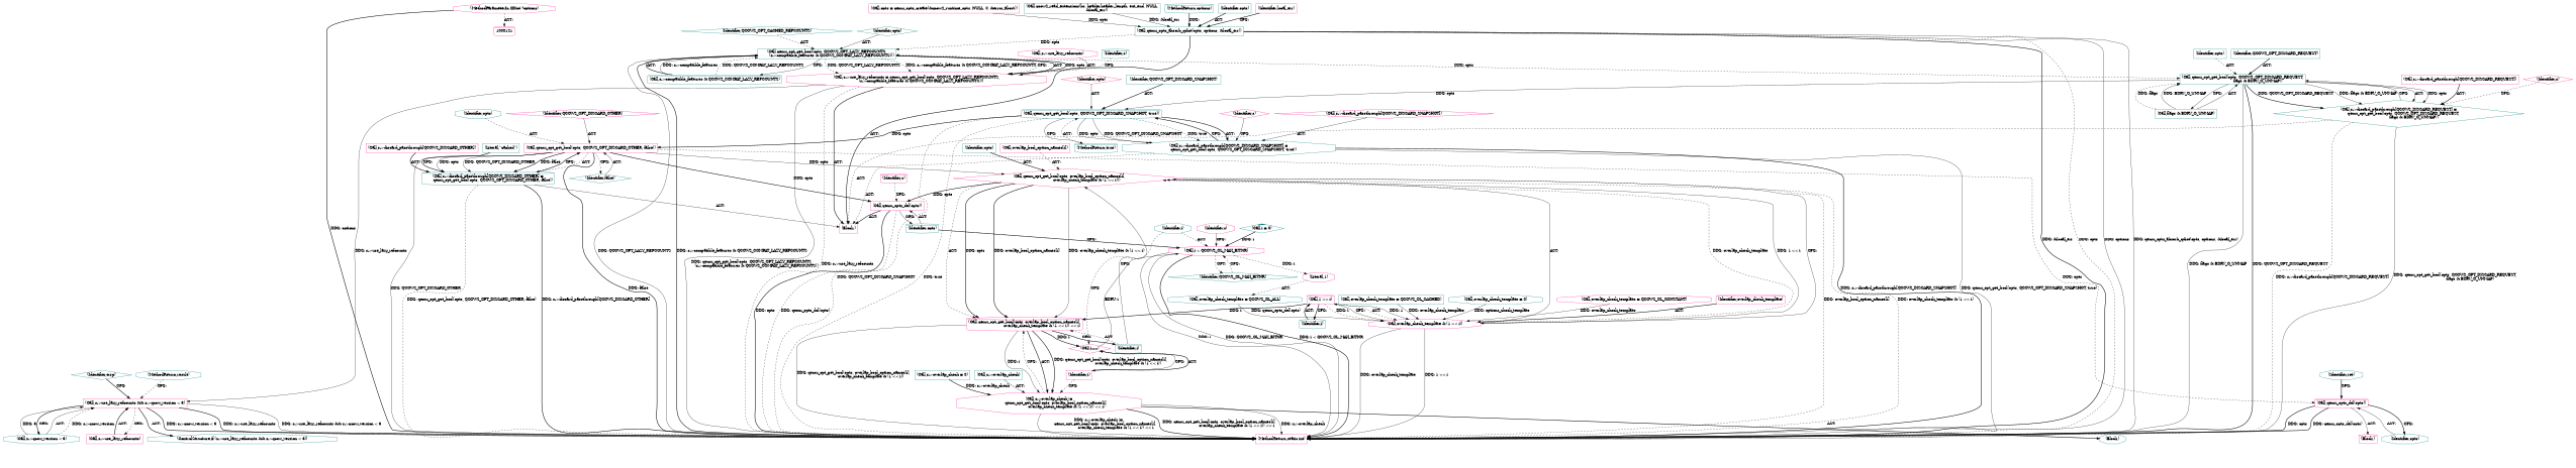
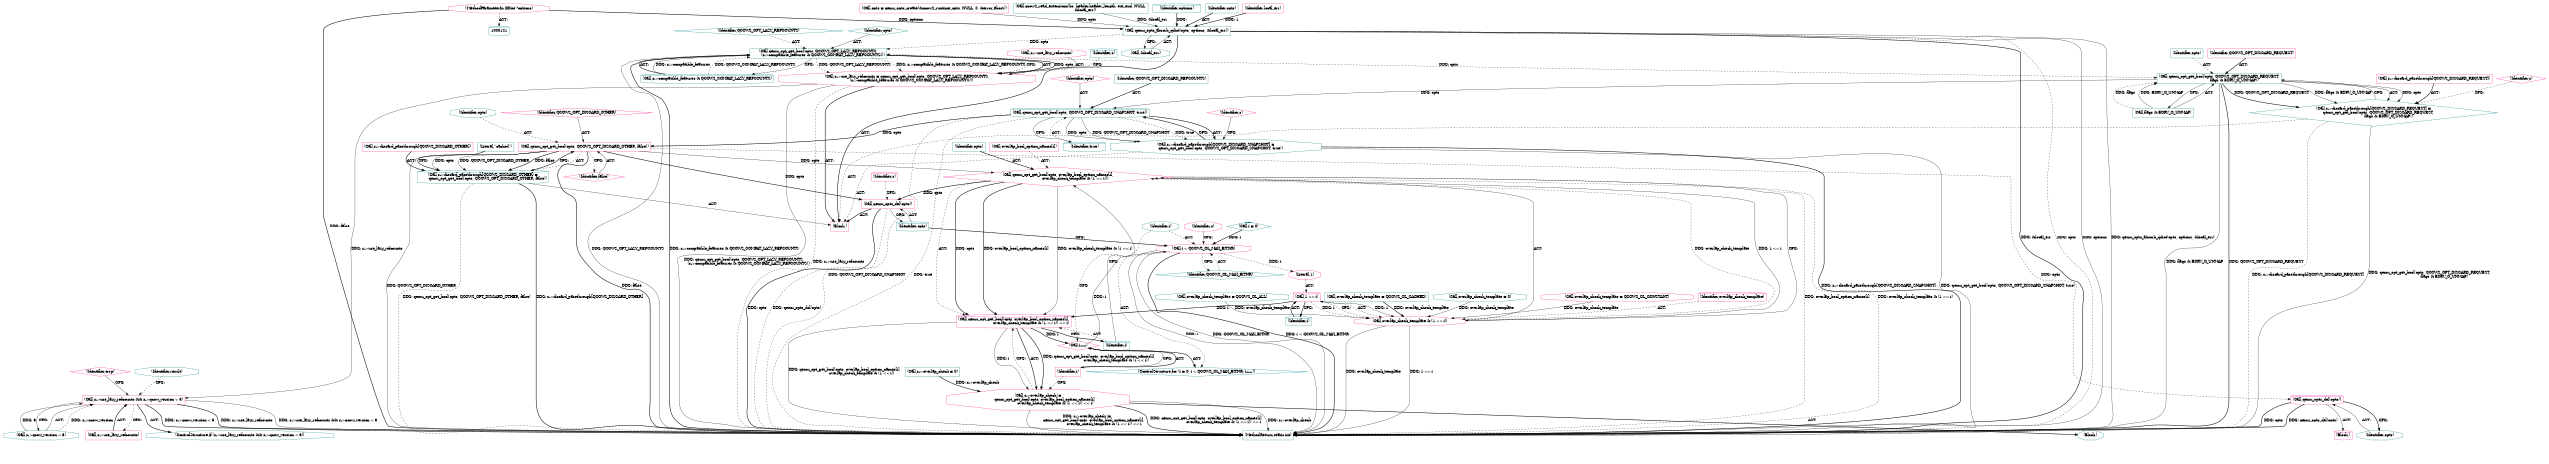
  digraph {
    node [color=teal shape=box]
    edge [style=solid]
    n1 [color=deeppink label="(MethodParameterIn,QDict *options)" shape=octagon]
    n2 [label="(Call,qemu_opts_absorb_qdict(opts, options, &local_err))"]
-   n3 [color=deeppink label="(MethodReturn,static int)"]
-   1000121 [color=deeppink shape=cylinder]
+   n3 [label="(MethodReturn,static int)"]
+   1000121 [shape=cylinder]
    n5 [label="(Call,qemu_opt_get_bool(opts, QCOW2_OPT_LAZY_REFCOUNTS,\n        (s->compatible_features & QCOW2_COMPAT_LAZY_REFCOUNTS)))"]
    n6 [color=deeppink label="(Block,)"]
+   n7 [label="(Call,&local_err)" shape=octagon]
    n8 [color=deeppink label="(Call,s->use_lazy_refcounts = qemu_opt_get_bool(opts, QCOW2_OPT_LAZY_REFCOUNTS,\n        (s->compatible_features & QCOW2_COMPAT_LAZY_REFCOUNTS)))" shape=octagon]
    n9 [label="(Call,qemu_opt_get_bool(opts, QCOW2_OPT_DISCARD_REQUEST,\n                          flags & BDRV_O_UNMAP))"]
    n10 [label="(Call,s->compatible_features & QCOW2_COMPAT_LAZY_REFCOUNTS)" shape=cylinder]
    n11 [color=deeppink label="(Call,s->use_lazy_refcounts && s->qcow_version < 3)"]
    n12 [label="(Call,s->discard_passthrough[QCOW2_DISCARD_REQUEST] =\n        qemu_opt_get_bool(opts, QCOW2_OPT_DISCARD_REQUEST,\n                          flags & BDRV_O_UNMAP))" shape=diamond]
    n13 [label="(Call,qemu_opt_get_bool(opts, QCOW2_OPT_DISCARD_SNAPSHOT, true))" shape=cylinder]
    n14 [label="(Call,flags & BDRV_O_UNMAP)"]
    n15 [label="(Call,s->qcow_version < 3)" shape=octagon]
    n16 [color=deeppink label="(Call,s->use_lazy_refcounts)"]
    n17 [label="(ControlStructure,if (s->use_lazy_refcounts && s->qcow_version < 3))" shape=octagon]
    n18 [label="(Call,s->discard_passthrough[QCOW2_DISCARD_SNAPSHOT] =\n        qemu_opt_get_bool(opts, QCOW2_OPT_DISCARD_SNAPSHOT, true))" shape=octagon]
    n19 [color=deeppink label="(Call,qemu_opt_get_bool(opts, QCOW2_OPT_DISCARD_OTHER, false))"]
-   n20 [label="(MethodReturn,true)" shape=cylinder]
+   n20 [label="(Identifier,true)" shape=cylinder]
    n21 [label="(Call,s->discard_passthrough[QCOW2_DISCARD_OTHER] =\n        qemu_opt_get_bool(opts, QCOW2_OPT_DISCARD_OTHER, false))" shape=cylinder]
    n22 [color=deeppink label="(Call,qemu_opts_del(opts))" shape=cylinder]
    n23 [color=deeppink label="(Call,qemu_opt_get_bool(opts, overlap_bool_option_names[i],\n                              overlap_check_template & (1 << i)))" shape=diamond]
    n24 [color=deeppink label="(Call,qemu_opts_del(opts))"]
-   n25 [label="(Identifier,false)" shape=diamond]
+   n25 [color=deeppink label="(Identifier,false)" shape=diamond]
    n26 [label="(Identifier,opts)" shape=octagon]
    n27 [color=deeppink label="(Block,)" shape=cylinder]
    n28 [color=deeppink label="(Call,qemu_opt_get_bool(opts, overlap_bool_option_names[i],\n                              overlap_check_template & (1 << i)) << i)" shape=cylinder]
    n29 [color=deeppink label="(Call,overlap_check_template & (1 << i))" shape=octagon]
    n30 [label="(Identifier,opts)" shape=cylinder]
    n31 [color=deeppink label="(Call,i++)" shape=diamond]
    n32 [color=deeppink label="(Call,s->overlap_check |=\n            qemu_opt_get_bool(opts, overlap_bool_option_names[i],\n                              overlap_check_template & (1 << i)) << i)" shape=octagon]
    n33 [label="(Identifier,i)" shape=cylinder]
    n34 [color=deeppink label="(Call,1 << i)" shape=cylinder]
    n35 [color=deeppink label="(Call,i < QCOW2_OL_MAX_BITNR)" shape=octagon]
+   n36 [label="(ControlStructure,for (i = 0; i < QCOW2_OL_MAX_BITNR; i++))" shape=diamond]
    n37 [color=deeppink label="(Identifier,i)"]
    n38 [label="(Block,)" shape=octagon]
    n39 [label="(Identifier,QCOW2_OL_MAX_BITNR)" shape=diamond]
    n40 [color=deeppink label="(Literal,1)" shape=octagon]
    n41 [label="(Identifier,i)" shape=cylinder]
    n42 [color=deeppink label="(Identifier,local_err)"]
    n43 [color=deeppink label="(Call,opts = qemu_opts_create(&qcow2_runtime_opts, NULL, 0, &error_abort))"]
-   n44 [label="(Identifier,QCOW2_OPT_CACHED_REFCOUNTS)" shape=diamond]
-   n45 [label="(MethodReturn,result)" shape=octagon]
+   n44 [label="(Identifier,QCOW2_OPT_LAZY_REFCOUNTS)" shape=diamond]
+   n45 [label="(Identifier,result)" shape=octagon]
    n46 [color=deeppink label="(Call,s->discard_passthrough[QCOW2_DISCARD_OTHER])"]
    n47 [label="(Literal,\"cached\")"]
-   n48 [label="(Identifier,ret)" shape=octagon]
    n49 [label="(Identifier,i)" shape=octagon]
    n50 [color=deeppink label="(Identifier,s)" shape=diamond]
    n51 [color=deeppink label="(Call,overlap_check_template = QCOW2_OL_CONSTANT)" shape=octagon]
    n52 [label="(Identifier,opts)"]
    n53 [label="(Identifier,opts)" shape=diamond]
    n54 [color=deeppink label="(Identifier,overlap_check_template)" shape=cylinder]
    n55 [label="(Call,qcow2_read_extensions(bs, header.header_length, ext_end, NULL,\n        &local_err))"]
    n56 [color=deeppink label="(Identifier,s)" shape=octagon]
    n57 [color=deeppink label="(Identifier,opts)" shape=diamond]
    n58 [color=deeppink label="(Call,s->use_lazy_refcounts)" shape=octagon]
    n59 [color=deeppink label="(Call,s->discard_passthrough[QCOW2_DISCARD_REQUEST])"]
    n60 [label="(Call,overlap_check_template = QCOW2_OL_ALL)" shape=octagon]
    n61 [label="(Call,i = 0)" shape=diamond]
-   n62 [color=deeppink label="(Call,s->discard_passthrough[QCOW2_DISCARD_SNAPSHOT])" shape=diamond]
    n63 [color=deeppink label="(Identifier,s)" shape=cylinder]
    n64 [label="(Call,overlap_check_template = QCOW2_OL_CACHED)"]
    n65 [label="(Identifier,s)" shape=cylinder]
    n66 [label="(Identifier,opts)"]
    n67 [label="(Call,overlap_check_template = 0)" shape=octagon]
    n68 [label="(Identifier,opts)" shape=octagon]
-   n69 [label="(Identifier,QCOW2_OPT_DISCARD_REQUEST)"]
-   n70 [label="(Identifier,QCOW2_OPT_DISCARD_SNAPSHOT)"]
-   n71 [label="(MethodReturn,options)" shape=cylinder]
+   n69 [color=deeppink label="(Identifier,QCOW2_OPT_DISCARD_REQUEST)"]
+   n70 [label="(Identifier,QCOW2_OPT_DISCARD_REFCOUNTS)"]
+   n71 [label="(Identifier,options)" shape=cylinder]
    n72 [label="(Call,s->overlap_check = 0)"]
-   n73 [label="(Identifier,errp)" shape=diamond]
+   n73 [color=deeppink label="(Identifier,errp)" shape=diamond]
    n74 [color=deeppink label="(Identifier,s)" shape=diamond]
    n75 [color=deeppink label="(Identifier,QCOW2_OPT_DISCARD_OTHER)" shape=diamond]
    n76 [color=deeppink label="(Call,overlap_bool_option_names[i])"]
    n77 [label="(Identifier,opts)"]
-   n78 [label="(Call,s->overlap_check)"]
-   n1 -> n3 [label="DDG: options" style=bold]
+   n1 -> n2 [label="DDG: options" style=bold]
+   n1 -> n3 [label="DDG: false" style=bold]
    n1 -> 1000121 [label="AST: " style=dashed]
    n2 -> n3 [label="DDG: qemu_opts_absorb_qdict(opts, options, &local_err)"]
    n2 -> n3 [label="DDG: &local_err" style=bold]
    n2 -> n3 [label="DDG: opts" style=dashed]
    n2 -> n3 [label="DDG: options"]
    n2 -> n5 [label="DDG: opts" style=dashed]
    n2 -> n6 [label="AST: " style=bold]
+   n2 -> n7 [label="CFG: "]
    n5 -> n3 [label="DDG: QCOW2_OPT_LAZY_REFCOUNTS"]
    n5 -> n3 [label="DDG: s->compatible_features & QCOW2_COMPAT_LAZY_REFCOUNTS" style=bold]
    n5 -> n8 [label="AST: " style=bold]
    n5 -> n8 [label="DDG: opts" style=bold]
    n5 -> n8 [label="DDG: QCOW2_OPT_LAZY_REFCOUNTS" style=dashed]
    n5 -> n8 [label="DDG: s->compatible_features & QCOW2_COMPAT_LAZY_REFCOUNTS" style=dashed]
    n5 -> n9 [label="DDG: opts" style=dashed]
    n5 -> n10 [label="CFG: "]
+   n7 -> n2 [label="AST: "]
    n8 -> n3 [label="DDG: qemu_opt_get_bool(opts, QCOW2_OPT_LAZY_REFCOUNTS,\n        (s->compatible_features & QCOW2_COMPAT_LAZY_REFCOUNTS))"]
    n8 -> n3 [label="DDG: s->use_lazy_refcounts" style=dashed]
    n8 -> n5 [label="CFG: " style=dashed]
    n8 -> n6 [label="AST: " style=bold]
    n8 -> n11 [label="DDG: s->use_lazy_refcounts"]
    n9 -> n3 [label="DDG: flags & BDRV_O_UNMAP"]
    n9 -> n3 [label="DDG: QCOW2_OPT_DISCARD_REQUEST" style=bold]
    n9 -> n12 [label="AST: "]
    n9 -> n12 [label="DDG: opts"]
    n9 -> n12 [label="DDG: QCOW2_OPT_DISCARD_REQUEST" style=bold]
    n9 -> n12 [label="DDG: flags & BDRV_O_UNMAP"]
    n9 -> n13 [label="DDG: opts"]
    n9 -> n14 [label="CFG: "]
    n10 -> n5 [label="AST: " style=bold]
    n10 -> n5 [label="DDG: s->compatible_features"]
    n10 -> n5 [label="DDG: QCOW2_COMPAT_LAZY_REFCOUNTS" style=dashed]
    n11 -> n3 [label="DDG: s->use_lazy_refcounts" style=bold]
    n11 -> n3 [label="DDG: s->use_lazy_refcounts && s->qcow_version < 3"]
    n11 -> n3 [label="DDG: s->qcow_version < 3" style=bold]
-   n11 -> n15 [label="CFG: " style=bold]
+   n11 -> n15 [label="CFG: "]
    n11 -> n16 [label="CFG: " style=dashed]
    n11 -> n17 [label="AST: " style=bold]
    n12 -> n3 [label="DDG: s->discard_passthrough[QCOW2_DISCARD_REQUEST]" style=dashed]
    n12 -> n3 [label="DDG: qemu_opt_get_bool(opts, QCOW2_OPT_DISCARD_REQUEST,\n                          flags & BDRV_O_UNMAP)"]
    n12 -> n6 [label="AST: " style=dashed]
    n12 -> n9 [label="CFG: "]
    n13 -> n3 [label="DDG: QCOW2_OPT_DISCARD_SNAPSHOT" style=dashed]
    n13 -> n3 [label="DDG: true" style=dashed]
    n13 -> n18 [label="AST: " style=bold]
    n13 -> n18 [label="DDG: opts"]
    n13 -> n18 [label="DDG: QCOW2_OPT_DISCARD_SNAPSHOT"]
    n13 -> n18 [label="DDG: true" style=dashed]
    n13 -> n19 [label="DDG: opts" style=bold]
    n13 -> n20 [label="CFG: "]
    n14 -> n9 [label="AST: "]
    n14 -> n9 [label="DDG: flags" style=dashed]
    n14 -> n9 [label="DDG: BDRV_O_UNMAP"]
    n15 -> n11 [label="AST: "]
    n15 -> n11 [label="DDG: s->qcow_version" style=dashed]
    n15 -> n11 [label="DDG: 3"]
    n16 -> n11 [label="AST: " style=bold]
    n18 -> n3 [label="DDG: s->discard_passthrough[QCOW2_DISCARD_SNAPSHOT]" style=bold]
    n18 -> n3 [label="DDG: qemu_opt_get_bool(opts, QCOW2_OPT_DISCARD_SNAPSHOT, true)"]
    n18 -> n6 [label="AST: " style=dashed]
    n18 -> n13 [label="CFG: " style=bold]
    n19 -> n3 [label="DDG: false" style=bold]
    n19 -> n3 [label="DDG: QCOW2_OPT_DISCARD_OTHER"]
    n19 -> n21 [label="AST: " style=dashed]
    n19 -> n21 [label="DDG: opts"]
    n19 -> n21 [label="DDG: QCOW2_OPT_DISCARD_OTHER"]
    n19 -> n21 [label="DDG: false" style=bold]
    n19 -> n22 [label="DDG: opts" style=dashed]
    n19 -> n23 [label="DDG: opts"]
    n19 -> n24 [label="DDG: opts" style=bold]
    n19 -> n25 [label="CFG: " style=dashed]
    n20 -> n13 [label="AST: " style=dashed]
    n21 -> n3 [label="DDG: qemu_opt_get_bool(opts, QCOW2_OPT_DISCARD_OTHER, false)" style=dashed]
    n21 -> n3 [label="DDG: s->discard_passthrough[QCOW2_DISCARD_OTHER]" style=bold]
    n21 -> n6 [label="AST: "]
    n21 -> n19 [label="CFG: " style=bold]
    n22 -> n3 [label="DDG: qemu_opts_del(opts)" style=bold]
    n22 -> n3 [label="DDG: opts" style=bold]
    n22 -> n26 [label="CFG: " style=bold]
    n22 -> n27 [label="AST: "]
    n23 -> n3 [label="DDG: overlap_bool_option_names[i]" style=dashed]
    n23 -> n3 [label="DDG: overlap_check_template & (1 << i)" style=dashed]
    n23 -> n24 [label="DDG: opts" style=bold]
    n23 -> n28 [label="AST: " style=dashed]
    n23 -> n28 [label="DDG: opts" style=bold]
    n23 -> n28 [label="DDG: overlap_bool_option_names[i]" style=bold]
    n23 -> n28 [label="DDG: overlap_check_template & (1 << i)"]
    n23 -> n29 [label="CFG: "]
    n24 -> n3 [label="DDG: opts" style=bold]
    n24 -> n3 [label="DDG: qemu_opts_del(opts)" style=dashed]
    n24 -> n6 [label="AST: " style=bold]
    n24 -> n30 [label="CFG: "]
    n25 -> n19 [label="AST: "]
    n26 -> n22 [label="AST: "]
    n28 -> n3 [label="DDG: qemu_opt_get_bool(opts, overlap_bool_option_names[i],\n                              overlap_check_template & (1 << i))"]
    n28 -> n31 [label="DDG: i" style=bold]
    n28 -> n32 [label="AST: " style=bold]
    n28 -> n32 [label="DDG: qemu_opt_get_bool(opts, overlap_bool_option_names[i],\n                              overlap_check_template & (1 << i))" style=bold]
    n28 -> n32 [label="DDG: i"]
    n28 -> n33 [label="CFG: " style=bold]
    n29 -> n3 [label="DDG: 1 << i"]
    n29 -> n3 [label="DDG: overlap_check_template"]
    n29 -> n23 [label="AST: "]
    n29 -> n23 [label="DDG: overlap_check_template" style=dashed]
    n29 -> n23 [label="DDG: 1 << i"]
-   n29 -> n34 [label="CFG: "]
+   n29 -> n34 [label="CFG: " style=dashed]
    n30 -> n24 [label="AST: "]
    n30 -> n35 [label="CFG: " style=bold]
-   n31 -> n35 [label="BDRV: i"]
+   n31 -> n35 [label="DDG: i"]
+   n31 -> n36 [label="AST: " style=bold]
    n31 -> n37 [label="CFG: "]
    n32 -> n3 [label="DDG: s->overlap_check |=\n            qemu_opt_get_bool(opts, overlap_bool_option_names[i],\n                              overlap_check_template & (1 << i)) << i"]
    n32 -> n3 [label="DDG: qemu_opt_get_bool(opts, overlap_bool_option_names[i],\n                              overlap_check_template & (1 << i)) << i" style=bold]
    n32 -> n3 [label="DDG: s->overlap_check"]
    n32 -> n28 [label="CFG: " style=dashed]
    n32 -> n38 [label="AST: " style=bold]
    n33 -> n23 [label="CFG: "]
    n33 -> n28 [label="AST: " style=dashed]
    n34 -> n28 [label="DDG: i" style=bold]
    n34 -> n29 [label="AST: " style=dashed]
    n34 -> n29 [label="DDG: 1"]
    n34 -> n29 [label="DDG: i" style=dashed]
    n34 -> n41 [label="CFG: " style=bold]
    n35 -> n3 [label="DDG: i"]
    n35 -> n3 [label="DDG: QCOW2_OL_MAX_BITNR"]
    n35 -> n3 [label="DDG: i < QCOW2_OL_MAX_BITNR" style=bold]
-   n35 -> n39 [label="OPT: " style=dashed]
+   n35 -> n36 [label="AST: " style=dashed]
+   n35 -> n39 [label="CFG: " style=dashed]
    n35 -> n40 [label="DDG: i" style=dashed]
    n37 -> n31 [label="AST: " style=bold]
    n37 -> n32 [label="CFG: " style=dashed]
-   n39 -> n35 [label="CFG: " style=dashed]
-   n40 -> n60 [label="AST: " style=dashed]
+   n39 -> n35 [label="AST: " style=dashed]
+   n40 -> n34 [label="AST: " style=dashed]
    n41 -> n34 [label="AST: " style=bold]
-   n42 -> n2 [label="CFG: " style=bold]
+   n42 -> n2 [label="DDG: 1" style=bold]
    n43 -> n2 [label="DDG: opts"]
    n44 -> n5 [label="AST: " style=dashed]
    n45 -> n11 [label="CFG: " style=dashed]
    n46 -> n21 [label="AST: " style=bold]
    n47 -> n21 [label="CFG: " style=bold]
-   n48 -> n22 [label="CFG: " style=bold]
    n49 -> n31 [label="CFG: " style=dashed]
    n49 -> n35 [label="AST: " style=dashed]
    n50 -> n18 [label="CFG: "]
    n51 -> n29 [label="DDG: overlap_check_template"]
    n52 -> n9 [label="AST: " style=dashed]
    n53 -> n5 [label="AST: "]
-   n54 -> n29 [label="AST: " style=bold]
+   n54 -> n29 [label="AST: " style=dashed]
    n55 -> n2 [label="DDG: &local_err"]
    n56 -> n35 [label="CFG: "]
    n57 -> n13 [label="AST: "]
    n58 -> n8 [label="AST: "]
    n59 -> n12 [label="AST: " style=bold]
-   n60 -> n29 [label="DDG: qemu_opts_del(opts)"]
+   n60 -> n29 [label="DDG: overlap_check_template"]
    n61 -> n35 [label="DDG: i" style=bold]
-   n62 -> n18 [label="AST: "]
    n63 -> n24 [label="CFG: " style=dashed]
-   n64 -> n29 [label="DDG: overlap_check_template"]
+   n64 -> n29 [label="DDG: overlap_check_template" style=bold]
    n65 -> n8 [label="CFG: " style=dashed]
    n66 -> n23 [label="AST: " style=bold]
-   n67 -> n29 [label="DDG: options_check_template"]
+   n67 -> n29 [label="DDG: overlap_check_template"]
    n68 -> n19 [label="AST: " style=dashed]
    n69 -> n9 [label="AST: " style=bold]
    n70 -> n13 [label="AST: " style=bold]
    n71 -> n2 [label="DDG: " style=bold]
    n72 -> n32 [label="DDG: s->overlap_check" style=bold]
-   n73 -> n11 [label="CFG: " style=bold]
+   n73 -> n11 [label="CFG: "]
    n74 -> n12 [label="CFG: " style=dashed]
    n75 -> n19 [label="AST: "]
    n76 -> n23 [label="AST: " style=dashed]
    n77 -> n2 [label="AST: " style=bold]
-   n78 -> n32 [label="AST: "]
  }
